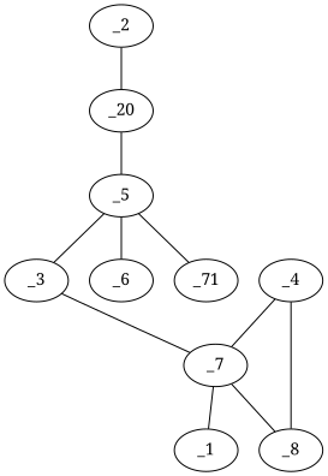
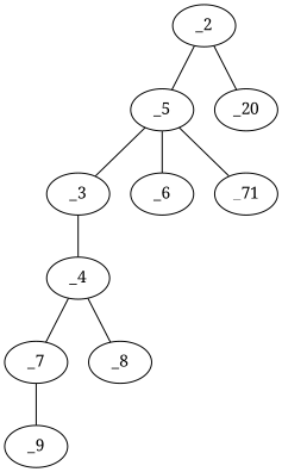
  graph {
    fontname="Noto Serif"
    node [charge=0 chem=1 fontname="Noto Serif" symbol="C  "]
    edge [fontname="Noto Serif" valence=1]
    _2 [x=5.1656 y=-0.1618]
    _5 [x=6.9976 y=-0.9207]
    n3 [label=_20 x=4.9068 y=-1.1278]
    _7 [x=2.9336 y=-0.2958]
    _8 [x=2.3043 y=0.4813]
-   _9 [x=2 y=-0.6542 label=_1]
+   _9 [x=2 y=-0.6542]
    _3 [x=4.6878 y=1.7867]
    _4 [x=5.4245 y=0.8041]
    _6 [x=7.2564 y=0.0453]
    n10 [chem=2 label=_71 symbol="O  " x=7.4976 y=-1.7867]
-   n3 -- _5
+   _2 -- _5
    _2 -- n3
    _5 -- _3
    _5 -- _6
    _5 -- n10
-   _7 -- _8
    _7 -- _9
-   _3 -- _7
+   _3 -- _4
    _4 -- _7
    _4 -- _8
  }
